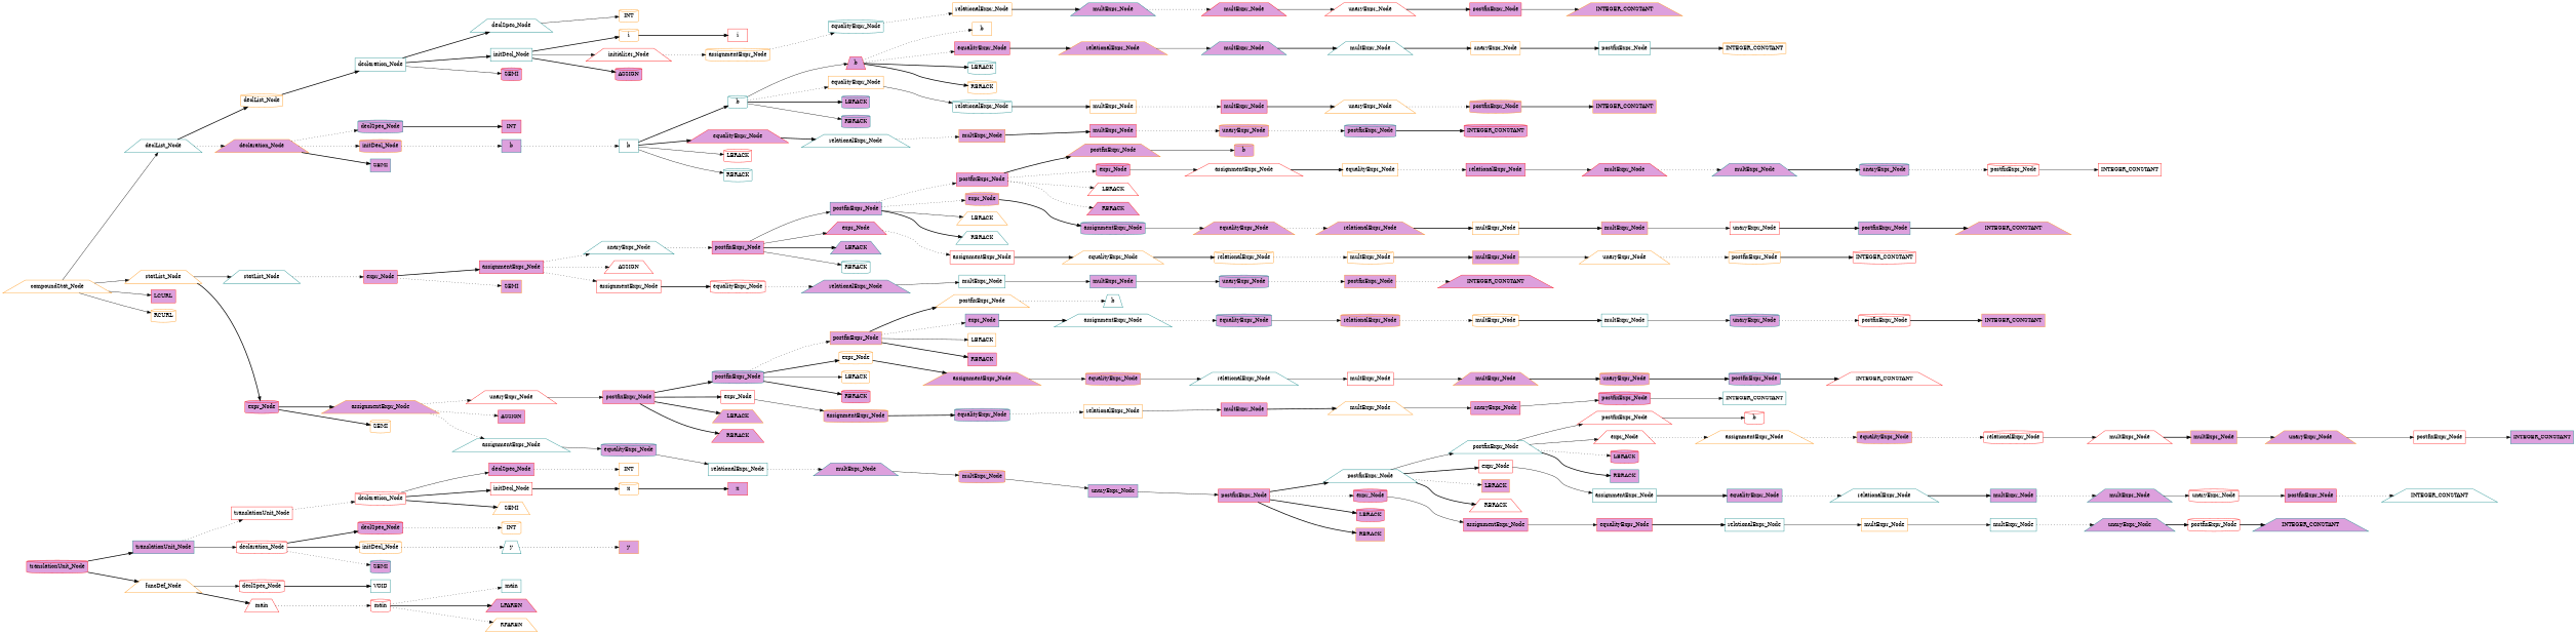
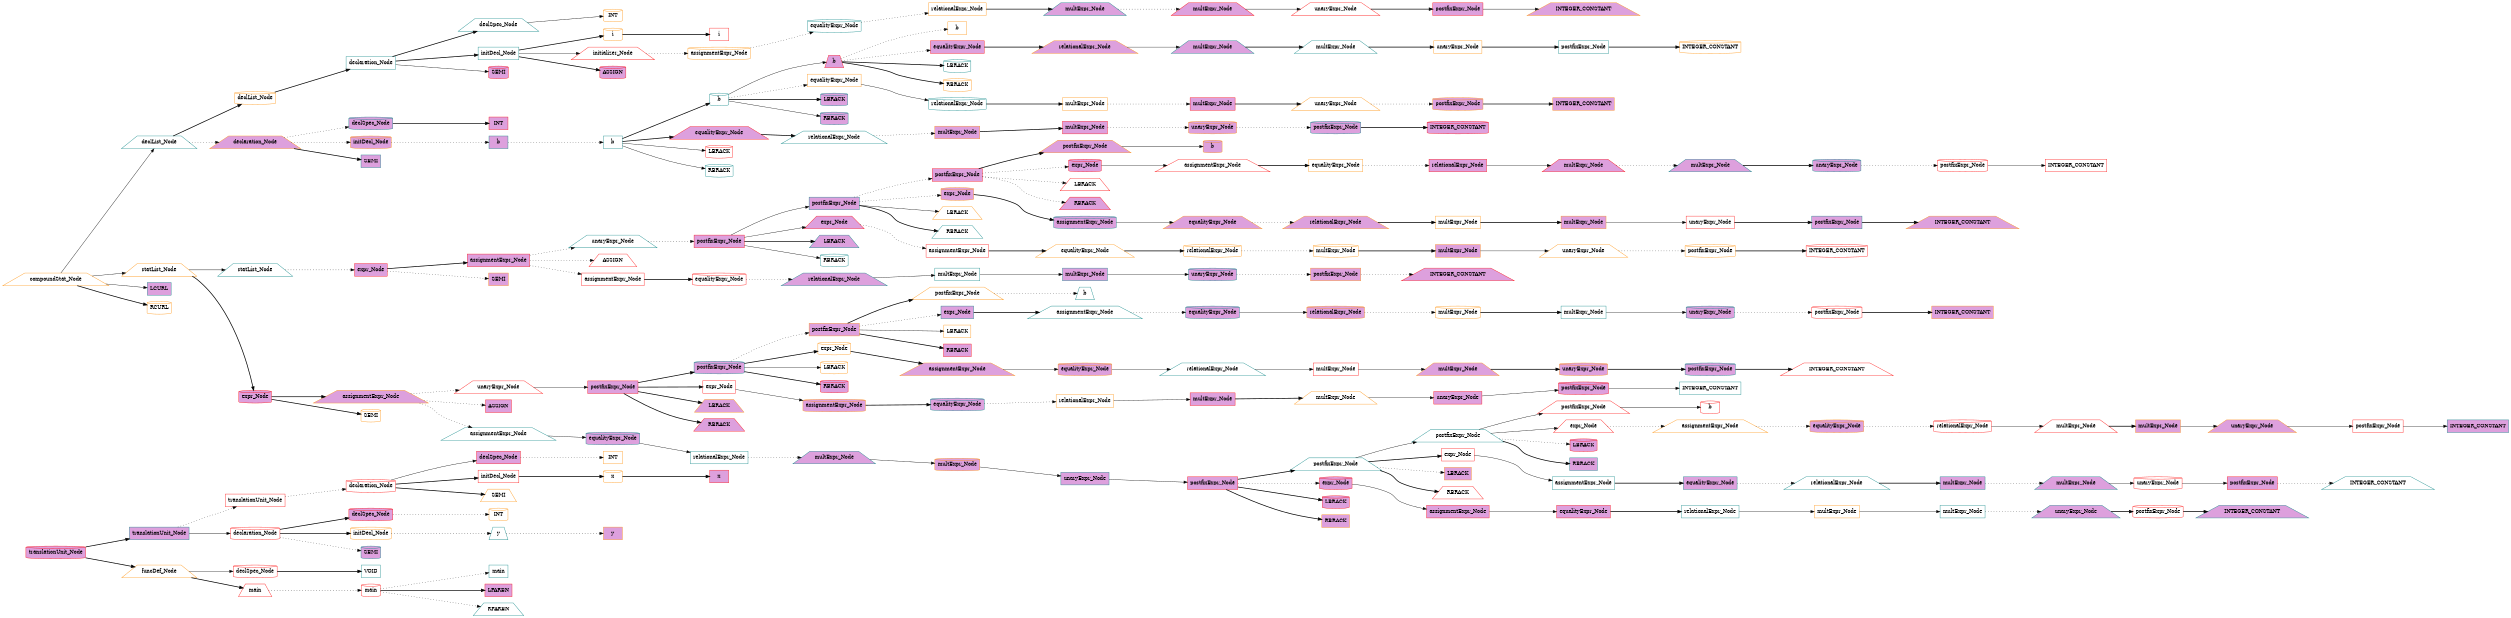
  digraph {
    ordering=out
    rankdir=LR
    node [color=red fillcolor=plum shape=box style=filled]
    edge [style=bold]
    n1 [color=darkorange fillcolor=white label=INT]
    n2 [label=declSpec_Node]
    n3 [label=x]
    n4 [color=darkorange fillcolor=white label=x shape=cylinder]
    n5 [fillcolor=white label=initDecl_Node]
    n6 [fillcolor=white label=declaration_Node shape=cylinder]
    n7 [color=darkorange fillcolor=white label=SEMI shape=trapezium]
    n8 [fillcolor=white label=translationUnit_Node]
    n9 [color=darkorange fillcolor=white label=INT shape=cylinder]
    n10 [label=declSpec_Node shape=cylinder]
    n11 [color=darkorange label=y]
    n12 [color=teal fillcolor=white label=y shape=trapezium]
    n13 [color=darkorange fillcolor=white label=initDecl_Node shape=cylinder]
    n14 [fillcolor=white label=declaration_Node shape=cylinder]
    n15 [color=teal label=SEMI shape=cylinder]
    n16 [color=teal label=translationUnit_Node]
    n17 [color=teal fillcolor=white label=VOID]
    n18 [fillcolor=white label=declSpec_Node shape=cylinder]
    n19 [color=teal fillcolor=white label=main]
    n20 [fillcolor=white label=main shape=cylinder]
-   n21 [label=LPAREN shape=trapezium]
-   n22 [color=darkorange fillcolor=white label=RPAREN shape=trapezium]
+   n21 [label=LPAREN]
+   n22 [color=teal fillcolor=white label=RPAREN shape=trapezium]
    n23 [fillcolor=white label=main shape=trapezium]
    n24 [color=darkorange fillcolor=white label=INT shape=cylinder]
    n25 [color=teal fillcolor=white label=declSpec_Node shape=trapezium]
    n26 [fillcolor=white label=i]
    n27 [color=darkorange fillcolor=white label=i shape=cylinder]
    n28 [color=darkorange label=INTEGER_CONSTANT shape=trapezium]
    n29 [label=postfixExpr_Node]
    n30 [fillcolor=white label=unaryExpr_Node shape=trapezium]
    n31 [label=multExpr_Node shape=trapezium]
    n32 [color=teal label=multExpr_Node shape=trapezium]
    n33 [color=darkorange fillcolor=white label=relationalExpr_Node]
    n34 [color=teal fillcolor=white label=equalityExpr_Node shape=cylinder]
    n35 [color=darkorange fillcolor=white label=assignmentExpr_Node shape=cylinder]
    n36 [fillcolor=white label=initializer_Node shape=trapezium]
    n37 [color=teal fillcolor=white label=initDecl_Node]
    n38 [label=ASSIGN shape=cylinder]
    n39 [color=teal fillcolor=white label=declaration_Node]
    n40 [label=SEMI shape=cylinder]
    n41 [color=darkorange fillcolor=white label=declList_Node shape=cylinder]
    n42 [label=INT]
    n43 [color=teal label=declSpec_Node shape=cylinder]
    n44 [color=darkorange fillcolor=white label=b]
    n45 [color=darkorange fillcolor=white label=INTEGER_CONSTANT shape=cylinder]
    n46 [color=teal fillcolor=white label=postfixExpr_Node]
    n47 [color=darkorange fillcolor=white label=unaryExpr_Node]
    n48 [color=teal fillcolor=white label=multExpr_Node shape=trapezium]
    n49 [color=teal label=multExpr_Node shape=trapezium]
    n50 [color=darkorange label=relationalExpr_Node shape=trapezium]
    n51 [label=equalityExpr_Node]
    n52 [label=b shape=trapezium]
    n53 [color=teal fillcolor=white label=LBRACK shape=cylinder]
    n54 [color=darkorange fillcolor=white label=RBRACK shape=cylinder]
    n55 [color=darkorange label=INTEGER_CONSTANT]
    n56 [color=darkorange label=postfixExpr_Node shape=cylinder]
    n57 [color=darkorange fillcolor=white label=unaryExpr_Node shape=trapezium]
    n58 [label=multExpr_Node]
    n59 [color=darkorange fillcolor=white label=multExpr_Node]
    n60 [color=teal fillcolor=white label=relationalExpr_Node shape=cylinder]
    n61 [color=darkorange fillcolor=white label=equalityExpr_Node]
    n62 [color=teal fillcolor=white label=b shape=cylinder]
    n63 [color=teal label=LBRACK shape=cylinder]
    n64 [color=teal label=RBRACK shape=cylinder]
    n65 [label=INTEGER_CONSTANT shape=cylinder]
    n66 [color=teal label=postfixExpr_Node shape=cylinder]
    n67 [color=darkorange label=unaryExpr_Node shape=cylinder]
    n68 [label=multExpr_Node]
    n69 [color=darkorange label=multExpr_Node]
    n70 [color=teal fillcolor=white label=relationalExpr_Node shape=trapezium]
    n71 [label=equalityExpr_Node shape=trapezium]
    n72 [color=teal fillcolor=white label=b]
    n73 [fillcolor=white label=LBRACK shape=cylinder]
    n74 [color=teal fillcolor=white label=RBRACK shape=cylinder]
    n75 [color=teal label=b]
    n76 [color=darkorange label=initDecl_Node shape=cylinder]
    n77 [color=darkorange label=declaration_Node shape=trapezium]
    n78 [color=teal label=SEMI]
    n79 [color=teal fillcolor=white label=declList_Node shape=trapezium]
    n80 [color=darkorange label=b shape=cylinder]
    n81 [color=darkorange label=postfixExpr_Node shape=trapezium]
    n82 [fillcolor=white label=INTEGER_CONSTANT]
    n83 [fillcolor=white label=postfixExpr_Node shape=cylinder]
    n84 [color=teal label=unaryExpr_Node shape=cylinder]
    n85 [color=teal label=multExpr_Node shape=trapezium]
    n86 [label=multExpr_Node shape=trapezium]
    n87 [label=relationalExpr_Node]
    n88 [color=darkorange fillcolor=white label=equalityExpr_Node]
    n89 [fillcolor=white label=assignmentExpr_Node shape=trapezium]
    n90 [label=expr_Node shape=cylinder]
    n91 [label=postfixExpr_Node]
    n92 [fillcolor=white label=LBRACK shape=trapezium]
    n93 [label=RBRACK shape=trapezium]
    n94 [color=darkorange label=INTEGER_CONSTANT shape=trapezium]
    n95 [color=teal label=postfixExpr_Node]
    n96 [fillcolor=white label=unaryExpr_Node]
    n97 [color=darkorange label=multExpr_Node]
    n98 [color=darkorange fillcolor=white label=multExpr_Node]
    n99 [color=darkorange label=relationalExpr_Node shape=trapezium]
    n100 [color=darkorange label=equalityExpr_Node shape=trapezium]
    n101 [color=teal label=assignmentExpr_Node shape=cylinder]
    n102 [color=darkorange label=expr_Node shape=cylinder]
    n103 [color=teal label=postfixExpr_Node]
    n104 [color=darkorange fillcolor=white label=LBRACK shape=trapezium]
    n105 [color=teal fillcolor=white label=RBRACK shape=trapezium]
    n106 [fillcolor=white label=INTEGER_CONSTANT shape=cylinder]
    n107 [color=darkorange fillcolor=white label=postfixExpr_Node shape=cylinder]
    n108 [color=darkorange fillcolor=white label=unaryExpr_Node shape=trapezium]
    n109 [color=darkorange label=multExpr_Node]
    n110 [color=darkorange fillcolor=white label=multExpr_Node shape=cylinder]
    n111 [color=darkorange fillcolor=white label=relationalExpr_Node shape=cylinder]
    n112 [color=darkorange fillcolor=white label=equalityExpr_Node shape=trapezium]
    n113 [fillcolor=white label=assignmentExpr_Node]
    n114 [label=expr_Node shape=trapezium]
    n115 [label=postfixExpr_Node]
    n116 [color=teal label=LBRACK shape=trapezium]
    n117 [color=teal fillcolor=white label=RBRACK shape=cylinder]
    n118 [color=teal fillcolor=white label=unaryExpr_Node shape=trapezium]
    n119 [fillcolor=white label=ASSIGN shape=trapezium]
    n120 [label=INTEGER_CONSTANT shape=trapezium]
    n121 [color=darkorange label=postfixExpr_Node]
    n122 [color=teal label=unaryExpr_Node shape=cylinder]
    n123 [color=teal label=multExpr_Node]
    n124 [color=teal fillcolor=white label=multExpr_Node]
    n125 [color=teal label=relationalExpr_Node shape=trapezium]
    n126 [fillcolor=white label=equalityExpr_Node shape=cylinder]
    n127 [fillcolor=white label=assignmentExpr_Node]
    n128 [label=assignmentExpr_Node]
    n129 [label=expr_Node]
    n130 [color=darkorange label=SEMI]
    n131 [color=teal fillcolor=white label=statList_Node shape=trapezium]
    n132 [color=teal fillcolor=white label=b shape=trapezium]
    n133 [color=darkorange fillcolor=white label=postfixExpr_Node shape=trapezium]
    n134 [color=darkorange label=INTEGER_CONSTANT]
    n135 [fillcolor=white label=postfixExpr_Node shape=cylinder]
    n136 [color=teal label=unaryExpr_Node shape=cylinder]
    n137 [color=teal fillcolor=white label=multExpr_Node]
    n138 [color=darkorange fillcolor=white label=multExpr_Node shape=cylinder]
    n139 [color=darkorange label=relationalExpr_Node shape=cylinder]
    n140 [color=teal label=equalityExpr_Node shape=cylinder]
    n141 [color=teal fillcolor=white label=assignmentExpr_Node shape=trapezium]
    n142 [color=teal label=expr_Node]
    n143 [color=darkorange label=postfixExpr_Node]
    n144 [color=darkorange fillcolor=white label=LBRACK]
    n145 [label=RBRACK]
    n146 [fillcolor=white label=INTEGER_CONSTANT shape=trapezium]
    n147 [color=teal label=postfixExpr_Node shape=cylinder]
    n148 [color=darkorange label=unaryExpr_Node shape=cylinder]
    n149 [color=darkorange label=multExpr_Node shape=trapezium]
    n150 [fillcolor=white label=multExpr_Node]
    n151 [color=teal fillcolor=white label=relationalExpr_Node shape=trapezium]
    n152 [color=darkorange label=equalityExpr_Node shape=cylinder]
    n153 [color=darkorange label=assignmentExpr_Node shape=trapezium]
    n154 [color=darkorange fillcolor=white label=expr_Node shape=cylinder]
    n155 [color=teal label=postfixExpr_Node shape=cylinder]
    n156 [color=darkorange fillcolor=white label=LBRACK shape=cylinder]
    n157 [label=RBRACK shape=cylinder]
    n158 [color=teal fillcolor=white label=INTEGER_CONSTANT]
    n159 [label=postfixExpr_Node shape=cylinder]
    n160 [label=unaryExpr_Node]
    n161 [color=darkorange fillcolor=white label=multExpr_Node shape=trapezium]
    n162 [label=multExpr_Node]
    n163 [color=darkorange fillcolor=white label=relationalExpr_Node]
    n164 [color=teal label=equalityExpr_Node shape=cylinder]
    n165 [color=darkorange label=assignmentExpr_Node shape=cylinder]
    n166 [fillcolor=white label=expr_Node]
    n167 [label=postfixExpr_Node]
    n168 [color=darkorange label=LBRACK shape=trapezium]
    n169 [label=RBRACK shape=trapezium]
    n170 [fillcolor=white label=unaryExpr_Node shape=trapezium]
    n171 [label=ASSIGN]
    n172 [fillcolor=white label=b shape=cylinder]
    n173 [fillcolor=white label=postfixExpr_Node shape=trapezium]
    n174 [color=teal label=INTEGER_CONSTANT]
    n175 [fillcolor=white label=postfixExpr_Node]
    n176 [color=darkorange label=unaryExpr_Node shape=trapezium]
    n177 [color=darkorange label=multExpr_Node]
    n178 [fillcolor=white label=multExpr_Node shape=trapezium]
    n179 [fillcolor=white label=relationalExpr_Node shape=cylinder]
    n180 [color=darkorange label=equalityExpr_Node shape=cylinder]
    n181 [color=darkorange fillcolor=white label=assignmentExpr_Node shape=trapezium]
    n182 [fillcolor=white label=expr_Node shape=trapezium]
    n183 [color=teal fillcolor=white label=postfixExpr_Node shape=trapezium]
    n184 [label=LBRACK shape=cylinder]
    n185 [color=teal label=RBRACK]
    n186 [color=teal fillcolor=white label=INTEGER_CONSTANT shape=trapezium]
    n187 [label=postfixExpr_Node]
    n188 [fillcolor=white label=unaryExpr_Node shape=cylinder]
    n189 [color=teal label=multExpr_Node shape=trapezium]
    n190 [color=teal label=multExpr_Node]
    n191 [color=teal fillcolor=white label=relationalExpr_Node shape=trapezium]
    n192 [color=teal label=equalityExpr_Node]
    n193 [color=teal fillcolor=white label=assignmentExpr_Node]
    n194 [fillcolor=white label=expr_Node]
    n195 [color=teal fillcolor=white label=postfixExpr_Node shape=trapezium]
    n196 [color=darkorange label=LBRACK]
    n197 [fillcolor=white label=RBRACK shape=trapezium]
    n198 [color=teal label=INTEGER_CONSTANT shape=trapezium]
    n199 [fillcolor=white label=postfixExpr_Node shape=cylinder]
    n200 [color=teal label=unaryExpr_Node shape=trapezium]
    n201 [color=teal fillcolor=white label=multExpr_Node]
    n202 [color=darkorange fillcolor=white label=multExpr_Node]
    n203 [color=teal fillcolor=white label=relationalExpr_Node]
    n204 [label=equalityExpr_Node]
    n205 [label=assignmentExpr_Node]
    n206 [label=expr_Node shape=cylinder]
    n207 [label=postfixExpr_Node]
    n208 [label=LBRACK shape=cylinder]
    n209 [color=darkorange label=RBRACK]
    n210 [color=teal label=unaryExpr_Node]
    n211 [color=darkorange label=multExpr_Node shape=cylinder]
    n212 [color=teal label=multExpr_Node shape=trapezium]
    n213 [color=teal fillcolor=white label=relationalExpr_Node]
    n214 [color=teal label=equalityExpr_Node shape=cylinder]
    n215 [color=teal fillcolor=white label=assignmentExpr_Node shape=trapezium]
    n216 [color=darkorange label=assignmentExpr_Node shape=trapezium]
    n217 [label=expr_Node shape=cylinder]
    n218 [color=darkorange fillcolor=white label=SEMI shape=cylinder]
    n219 [color=darkorange fillcolor=white label=statList_Node shape=trapezium]
    n220 [color=darkorange fillcolor=white label=compoundStat_Node shape=trapezium]
-   n221 [label=LCURL]
+   n221 [color=teal label=LCURL]
    n222 [color=darkorange fillcolor=white label=RCURL shape=cylinder]
    n223 [color=darkorange fillcolor=white label=funcDef_Node shape=trapezium]
    n224 [label=translationUnit_Node shape=cylinder]
    n2 -> n1 [style=dotted]
    n4 -> n3
    n5 -> n4
    n6 -> n2 [style=solid]
    n6 -> n5
    n6 -> n7
    n8 -> n6 [style=dotted]
    n10 -> n9 [style=dotted]
    n12 -> n11 [style=dotted]
    n13 -> n12 [style=dotted]
    n14 -> n10
    n14 -> n13
    n14 -> n15 [style=dotted]
    n16 -> n8 [style=dotted]
    n16 -> n14 [style=solid]
    n18 -> n17
    n20 -> n19 [style=dotted]
    n20 -> n21
    n20 -> n22 [style=dotted]
    n23 -> n20 [style=dotted]
    n25 -> n24 [style=solid]
    n27 -> n26
    n29 -> n28 [style=solid]
    n30 -> n29
    n31 -> n30 [style=solid]
    n32 -> n31 [style=dotted]
    n33 -> n32
    n34 -> n33 [style=dotted]
    n35 -> n34 [style=dotted]
    n36 -> n35 [style=dotted]
    n37 -> n27
    n37 -> n36 [style=solid]
    n37 -> n38
    n39 -> n25
    n39 -> n37
    n39 -> n40 [style=solid]
    n41 -> n39
    n43 -> n42
    n46 -> n45
    n47 -> n46
    n48 -> n47
    n49 -> n48
    n50 -> n49 [style=solid]
    n51 -> n50
    n52 -> n44 [style=dotted]
    n52 -> n51 [style=dotted]
    n52 -> n53
    n52 -> n54
    n56 -> n55
    n57 -> n56 [style=dotted]
    n58 -> n57
    n59 -> n58 [style=dotted]
    n60 -> n59
    n61 -> n60 [style=solid]
    n62 -> n52 [style=solid]
    n62 -> n61 [style=dotted]
    n62 -> n63
    n62 -> n64 [style=solid]
    n66 -> n65
    n67 -> n66 [style=dotted]
    n68 -> n67 [style=dotted]
    n69 -> n68
    n70 -> n69 [style=dotted]
    n71 -> n70
    n72 -> n62
    n72 -> n71
    n72 -> n73 [style=solid]
    n72 -> n74 [style=solid]
    n75 -> n72 [style=dotted]
    n76 -> n75 [style=dotted]
    n77 -> n43 [style=dotted]
    n77 -> n76 [style=dotted]
    n77 -> n78
    n79 -> n41
    n79 -> n77 [style=dotted]
    n81 -> n80 [style=solid]
    n83 -> n82 [style=solid]
    n84 -> n83 [style=dotted]
    n85 -> n84
    n86 -> n85 [style=dotted]
    n87 -> n86 [style=solid]
    n88 -> n87 [style=dotted]
    n89 -> n88
    n90 -> n89 [style=solid]
    n91 -> n81
    n91 -> n90 [style=dotted]
    n91 -> n92 [style=dotted]
    n91 -> n93 [style=dotted]
    n95 -> n94
    n96 -> n95
    n97 -> n96 [style=solid]
    n98 -> n97
    n99 -> n98
    n100 -> n99 [style=dotted]
    n101 -> n100 [style=solid]
    n102 -> n101
    n103 -> n91 [style=dotted]
    n103 -> n102 [style=dotted]
    n103 -> n104 [style=solid]
    n103 -> n105
    n107 -> n106
    n108 -> n107 [style=dotted]
    n109 -> n108 [style=solid]
    n110 -> n109
    n111 -> n110 [style=dotted]
    n112 -> n111
    n113 -> n112
    n114 -> n113 [style=dotted]
    n115 -> n103 [style=solid]
    n115 -> n114 [style=solid]
    n115 -> n116
    n115 -> n117 [style=solid]
    n118 -> n115 [style=dotted]
    n121 -> n120 [style=dotted]
    n122 -> n121 [style=dotted]
    n123 -> n122 [style=solid]
    n124 -> n123 [style=solid]
    n125 -> n124 [style=solid]
    n126 -> n125 [style=dotted]
    n127 -> n126
    n128 -> n118 [style=dotted]
    n128 -> n119 [style=dotted]
    n128 -> n127 [style=dotted]
    n129 -> n128
    n129 -> n130 [style=dotted]
    n131 -> n129 [style=dotted]
    n133 -> n132 [style=dotted]
    n135 -> n134
    n136 -> n135 [style=dotted]
    n137 -> n136 [style=solid]
    n138 -> n137
    n139 -> n138 [style=dotted]
    n140 -> n139 [style=solid]
    n141 -> n140 [style=dotted]
    n142 -> n141
    n143 -> n133
    n143 -> n142 [style=dotted]
    n143 -> n144 [style=solid]
    n143 -> n145
    n147 -> n146
    n148 -> n147
    n149 -> n148
    n150 -> n149 [style=solid]
    n151 -> n150 [style=solid]
    n152 -> n151 [style=solid]
    n153 -> n152 [style=solid]
    n154 -> n153
    n155 -> n143 [style=dotted]
    n155 -> n154
    n155 -> n156 [style=solid]
    n155 -> n157
    n159 -> n158 [style=solid]
    n160 -> n159 [style=solid]
    n161 -> n160 [style=solid]
    n162 -> n161
    n163 -> n162 [style=solid]
    n164 -> n163 [style=dotted]
    n165 -> n164
    n166 -> n165 [style=solid]
    n167 -> n155
    n167 -> n166
    n167 -> n168
    n167 -> n169
    n170 -> n167 [style=solid]
    n173 -> n172 [style=solid]
    n175 -> n174 [style=solid]
    n176 -> n175 [style=solid]
    n177 -> n176 [style=solid]
    n178 -> n177
    n179 -> n178 [style=solid]
    n180 -> n179 [style=dotted]
    n181 -> n180 [style=dotted]
    n182 -> n181 [style=dotted]
    n183 -> n173 [style=solid]
    n183 -> n182 [style=solid]
    n183 -> n184 [style=dotted]
    n183 -> n185
    n187 -> n186 [style=dotted]
    n188 -> n187 [style=solid]
    n189 -> n188 [style=solid]
    n190 -> n189 [style=dotted]
    n191 -> n190
    n192 -> n191 [style=dotted]
    n193 -> n192
    n194 -> n193 [style=solid]
    n195 -> n183 [style=solid]
    n195 -> n194
    n195 -> n196 [style=dotted]
    n195 -> n197
    n199 -> n198
    n200 -> n199
    n201 -> n200 [style=dotted]
    n202 -> n201 [style=solid]
    n203 -> n202 [style=solid]
    n204 -> n203
    n205 -> n204 [style=solid]
    n206 -> n205 [style=solid]
    n207 -> n195
    n207 -> n206 [style=dotted]
    n207 -> n208
    n207 -> n209
    n210 -> n207 [style=solid]
    n211 -> n210 [style=solid]
    n212 -> n211 [style=solid]
    n213 -> n212 [style=dotted]
    n214 -> n213 [style=solid]
    n215 -> n214 [style=solid]
    n216 -> n170 [style=dotted]
    n216 -> n171 [style=dotted]
    n216 -> n215 [style=dotted]
    n217 -> n216
    n217 -> n218
    n219 -> n131 [style=solid]
    n219 -> n217
    n220 -> n79 [style=solid]
    n220 -> n219 [style=solid]
    n220 -> n221 [style=solid]
-   n220 -> n222 [style=solid]
+   n220 -> n222
    n223 -> n18 [style=solid]
    n223 -> n23
    n224 -> n16
    n224 -> n223
  }
